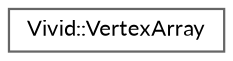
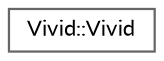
  digraph {
    rankdir=LR
    fontname=Lato
-   n1 [color=grey40 fillcolor=white fontname=Lato fontsize=10 height=0.2 label="Vivid::VertexArray" shape=box style=filled width=0.4]
+   n1 [color=grey40 fillcolor=white fontname=Lato fontsize=10 height=0.2 label="Vivid::Vivid" shape=box style=filled width=0.4]
  }
